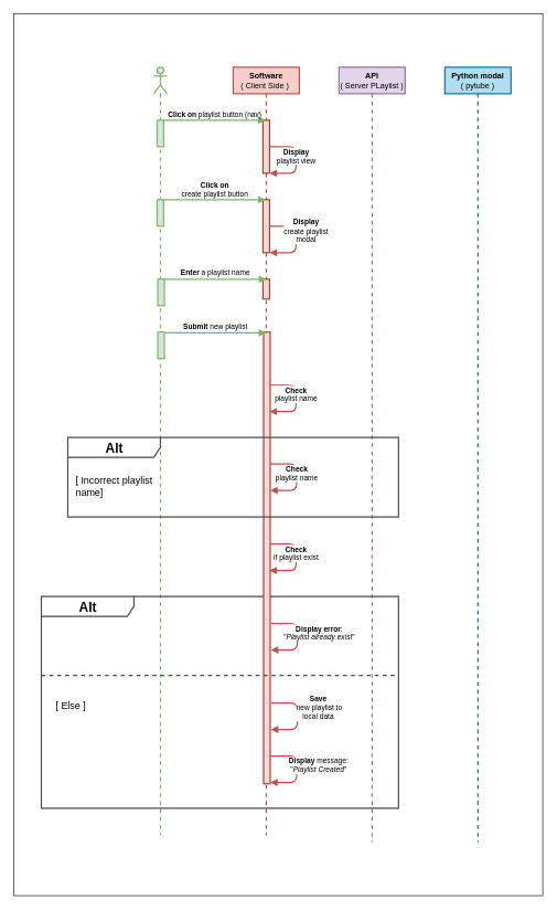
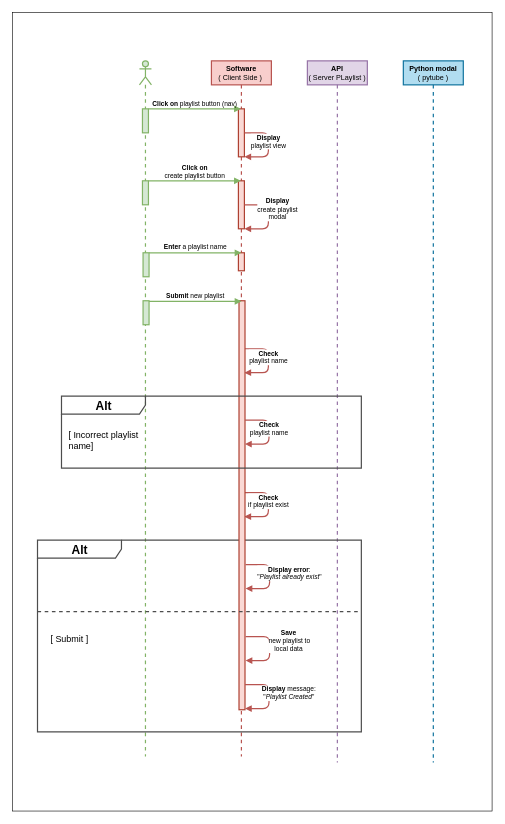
  <mxCell id="0" />
  <mxCell id="1" parent="0" />
  <mxCell id="2" value="" style="rounded=0;whiteSpace=wrap;html=1;fillColor=none;strokeColor=#000000;" parent="1" vertex="1"><mxGeometry x="20" y="20.12" width="800" height="1331.77" as="geometry" /></mxCell>
  <mxCell id="3" value="" style="shape=umlLifeline;participant=umlActor;perimeter=lifelinePerimeter;whiteSpace=wrap;html=1;container=0;collapsible=0;recursiveResize=0;verticalAlign=top;spacingTop=36;outlineConnect=0;strokeWidth=2;strokeColor=#82b366;fillColor=#d5e8d4;" parent="1" vertex="1"><mxGeometry x="232" y="101" width="20" height="1160" as="geometry" /></mxCell>
  <mxCell id="4" value="&lt;b&gt;Software&lt;/b&gt;&lt;br&gt;( Client Side )&amp;nbsp;" style="shape=umlLifeline;perimeter=lifelinePerimeter;whiteSpace=wrap;html=1;container=1;collapsible=0;recursiveResize=0;outlineConnect=0;strokeColor=#b85450;strokeWidth=2;fillColor=#f8cecc;fontColor=#000000;" parent="1" vertex="1"><mxGeometry x="352" y="101" width="100" height="1160" as="geometry" /></mxCell>
  <mxCell id="5" value="" style="html=1;points=[];perimeter=orthogonalPerimeter;strokeColor=#ae4132;strokeWidth=2;fillColor=#fad9d5;" parent="4" vertex="1"><mxGeometry x="45" y="80" width="10" height="80" as="geometry" /></mxCell>
  <mxCell id="6" value="&lt;b&gt;Display&lt;/b&gt;&lt;br&gt;playlist view" style="html=1;verticalAlign=bottom;endArrow=block;fontColor=#000000;labelBackgroundColor=#FFFFFF;strokeWidth=2;fillColor=#f8cecc;strokeColor=#b85450;" parent="4" edge="1"><mxGeometry x="0.167" width="80" relative="1" as="geometry"><mxPoint x="55.0" y="120" as="sourcePoint" /><mxPoint x="55" y="160" as="targetPoint" /><Array as="points"><mxPoint x="95" y="120" /><mxPoint x="95" y="160" /></Array><mxPoint as="offset" /></mxGeometry></mxCell>
  <mxCell id="7" value="&lt;b&gt;Check &lt;br&gt;&lt;/b&gt;playlist name" style="html=1;verticalAlign=bottom;endArrow=block;fontColor=#000000;labelBackgroundColor=#FFFFFF;strokeWidth=2;fillColor=#f8cecc;strokeColor=#b85450;" parent="4" edge="1"><mxGeometry x="0.167" width="80" relative="1" as="geometry"><mxPoint x="55" y="480" as="sourcePoint" /><mxPoint x="55" y="520" as="targetPoint" /><Array as="points"><mxPoint x="95" y="480" /><mxPoint x="95" y="520" /></Array><mxPoint as="offset" /></mxGeometry></mxCell>
  <mxCell id="8" value="&lt;b&gt;Check&lt;/b&gt;&lt;br&gt;if playlist exist" style="html=1;verticalAlign=bottom;endArrow=block;fontColor=#000000;labelBackgroundColor=#FFFFFF;strokeWidth=2;fillColor=#f8cecc;strokeColor=#b85450;" parent="4" edge="1"><mxGeometry x="0.167" width="80" relative="1" as="geometry"><mxPoint x="55" y="720" as="sourcePoint" /><mxPoint x="55" y="760" as="targetPoint" /><Array as="points"><mxPoint x="95" y="720" /><mxPoint x="95" y="760" /></Array><mxPoint as="offset" /></mxGeometry></mxCell>
  <mxCell id="9" value="" style="html=1;points=[];perimeter=orthogonalPerimeter;strokeColor=#ae4132;strokeWidth=2;fillColor=#fad9d5;" parent="4" vertex="1"><mxGeometry x="45" y="320" width="10" height="30" as="geometry" /></mxCell>
  <mxCell id="10" value="&lt;b&gt;API&lt;/b&gt;&lt;br&gt;( Server PLaylist )" style="shape=umlLifeline;perimeter=lifelinePerimeter;whiteSpace=wrap;html=1;container=1;collapsible=0;recursiveResize=0;outlineConnect=0;strokeColor=#9673a6;strokeWidth=2;fillColor=#e1d5e7;fontColor=#000000;" parent="1" vertex="1"><mxGeometry x="512" y="101" width="100" height="1170" as="geometry" /></mxCell>
  <mxCell id="11" value="&lt;b&gt;Python modal&lt;/b&gt;&lt;br&gt;( pytube )" style="shape=umlLifeline;perimeter=lifelinePerimeter;whiteSpace=wrap;html=1;container=1;collapsible=0;recursiveResize=0;outlineConnect=0;strokeColor=#10739e;strokeWidth=2;fillColor=#b1ddf0;fontColor=#000000;" parent="1" vertex="1"><mxGeometry x="672" y="101" width="100" height="1170" as="geometry" /></mxCell>
  <mxCell id="12" value="&lt;b&gt;Click on &lt;/b&gt;playlist button (nav)" style="html=1;verticalAlign=bottom;endArrow=block;fontColor=#000000;labelBackgroundColor=none;strokeWidth=2;fillColor=#d5e8d4;gradientColor=#97d077;strokeColor=#82b366;" parent="1" target="4" edge="1"><mxGeometry width="80" relative="1" as="geometry"><mxPoint x="247" y="181" as="sourcePoint" /><mxPoint x="327" y="181" as="targetPoint" /></mxGeometry></mxCell>
  <mxCell id="13" value="&lt;b&gt;&lt;font style=&quot;font-size: 20px&quot;&gt;Alt&lt;/font&gt;&lt;/b&gt;" style="shape=umlFrame;tabWidth=110;tabHeight=30;tabPosition=left;html=1;boundedLbl=1;labelInHeader=1;width=140;height=30;fillColor=none;strokeColor=#4D4D4D;strokeWidth=2;fontColor=#000000;container=0;" parent="1" vertex="1"><mxGeometry x="62" y="900" width="540" height="320" as="geometry" /></mxCell>
  <mxCell id="14" value="" style="html=1;points=[];perimeter=orthogonalPerimeter;strokeColor=#82b366;strokeWidth=2;fillColor=#d5e8d4;" parent="1" vertex="1"><mxGeometry x="237" y="181" width="10" height="40" as="geometry" /></mxCell>
  <mxCell id="15" value="" style="html=1;points=[];perimeter=orthogonalPerimeter;strokeColor=#ae4132;strokeWidth=2;fillColor=#fad9d5;" parent="1" vertex="1"><mxGeometry x="397" y="301" width="10" height="80" as="geometry" /></mxCell>
  <mxCell id="16" value="&lt;b&gt;Display&lt;/b&gt;&lt;br&gt;create playlist&lt;br&gt;modal" style="html=1;verticalAlign=bottom;endArrow=block;fontColor=#000000;labelBackgroundColor=#FFFFFF;strokeWidth=2;fillColor=#f8cecc;strokeColor=#b85450;" parent="1" edge="1"><mxGeometry x="0.167" y="15" width="80" relative="1" as="geometry"><mxPoint x="407" y="341" as="sourcePoint" /><mxPoint x="407" y="381" as="targetPoint" /><Array as="points"><mxPoint x="447" y="341" /><mxPoint x="447" y="381" /></Array><mxPoint as="offset" /></mxGeometry></mxCell>
  <mxCell id="17" value="&lt;b&gt;Click on &lt;br&gt;&lt;/b&gt;create playlist button" style="html=1;verticalAlign=bottom;endArrow=block;fontColor=#000000;labelBackgroundColor=none;strokeWidth=2;fillColor=#d5e8d4;gradientColor=#97d077;strokeColor=#82b366;" parent="1" edge="1"><mxGeometry width="80" relative="1" as="geometry"><mxPoint x="247" y="301" as="sourcePoint" /><mxPoint x="401" y="301" as="targetPoint" /></mxGeometry></mxCell>
  <mxCell id="18" value="" style="html=1;points=[];perimeter=orthogonalPerimeter;strokeColor=#82b366;strokeWidth=2;fillColor=#d5e8d4;" parent="1" vertex="1"><mxGeometry x="237" y="301" width="10" height="40" as="geometry" /></mxCell>
  <mxCell id="19" value="" style="html=1;points=[];perimeter=orthogonalPerimeter;strokeColor=#ae4132;strokeWidth=2;fillColor=#fad9d5;" parent="1" vertex="1"><mxGeometry x="398" y="501" width="10" height="682" as="geometry" /></mxCell>
  <mxCell id="20" value="&lt;b&gt;Enter &lt;/b&gt;a playlist name" style="html=1;verticalAlign=bottom;endArrow=block;fontColor=#000000;labelBackgroundColor=none;strokeWidth=2;fillColor=#d5e8d4;gradientColor=#97d077;strokeColor=#82b366;" parent="1" edge="1"><mxGeometry width="80" relative="1" as="geometry"><mxPoint x="248" y="421" as="sourcePoint" /><mxPoint x="402" y="421" as="targetPoint" /></mxGeometry></mxCell>
  <mxCell id="21" value="" style="html=1;points=[];perimeter=orthogonalPerimeter;strokeColor=#82b366;strokeWidth=2;fillColor=#d5e8d4;" parent="1" vertex="1"><mxGeometry x="238" y="421" width="10" height="40" as="geometry" /></mxCell>
  <mxCell id="22" value="&lt;b&gt;&lt;font style=&quot;font-size: 20px&quot;&gt;Alt&lt;/font&gt;&lt;/b&gt;" style="shape=umlFrame;tabWidth=110;tabHeight=30;tabPosition=left;html=1;boundedLbl=1;labelInHeader=1;width=140;height=30;fillColor=none;strokeColor=#4D4D4D;strokeWidth=2;fontColor=#000000;" parent="1" vertex="1"><mxGeometry x="102" y="660" width="500" height="120" as="geometry" /></mxCell>
  <mxCell id="23" value="[ Incorrect playlist &#10;name]" style="text;fontColor=#000000;fontSize=15;" parent="22" vertex="1"><mxGeometry width="100" height="20" relative="1" as="geometry"><mxPoint x="10" y="50" as="offset" /></mxGeometry></mxCell>
  <mxCell id="24" value="&lt;b&gt;Check &lt;br&gt;&lt;/b&gt;playlist name" style="html=1;verticalAlign=bottom;endArrow=block;fontColor=#000000;labelBackgroundColor=#FFFFFF;strokeWidth=2;fillColor=#f8cecc;strokeColor=#b85450;" parent="22" edge="1"><mxGeometry x="0.167" width="80" relative="1" as="geometry"><mxPoint x="306" y="40" as="sourcePoint" /><mxPoint x="306" y="80" as="targetPoint" /><Array as="points"><mxPoint x="346" y="40" /><mxPoint x="346" y="80" /></Array><mxPoint as="offset" /></mxGeometry></mxCell>
- <mxCell id="25" value="[ Else ] " style="line;strokeWidth=2;dashed=1;labelPosition=center;verticalLabelPosition=bottom;align=left;verticalAlign=top;spacingLeft=20;spacingTop=15;fontColor=#000000;strokeColor=#4D4D4D;labelBackgroundColor=none;fontSize=15;" parent="1" vertex="1"><mxGeometry x="62" y="1003.23" width="540" height="32" as="geometry" /></mxCell>
+ <mxCell id="25" value="[ Submit ] " style="line;strokeWidth=2;dashed=1;labelPosition=center;verticalLabelPosition=bottom;align=left;verticalAlign=top;spacingLeft=20;spacingTop=15;fontColor=#000000;strokeColor=#4D4D4D;labelBackgroundColor=none;fontSize=15;" parent="1" vertex="1"><mxGeometry x="62" y="1003.23" width="540" height="32" as="geometry" /></mxCell>
  <mxCell id="26" value="&lt;b&gt;Display&amp;nbsp;error&lt;/b&gt;:&lt;br&gt;&quot;&lt;i&gt;Playlist already exist&lt;/i&gt;&quot;" style="html=1;verticalAlign=bottom;endArrow=block;fontColor=#000000;labelBackgroundColor=#FFFFFF;strokeWidth=2;fillColor=#f8cecc;strokeColor=#b85450;" parent="1" edge="1"><mxGeometry x="0.167" y="33" width="80" relative="1" as="geometry"><mxPoint x="409" y="941" as="sourcePoint" /><mxPoint x="409" y="981" as="targetPoint" /><Array as="points"><mxPoint x="449" y="941" /><mxPoint x="449" y="981" /></Array><mxPoint as="offset" /></mxGeometry></mxCell>
  <mxCell id="27" value="&lt;b&gt;Save&amp;nbsp;&lt;br&gt;&lt;/b&gt;new playlist to&lt;br&gt;local data&lt;b&gt;&amp;nbsp;&lt;/b&gt;" style="html=1;verticalAlign=bottom;endArrow=block;fontColor=#000000;labelBackgroundColor=#FFFFFF;strokeWidth=2;fillColor=#f8cecc;strokeColor=#b85450;" parent="1" edge="1"><mxGeometry x="0.167" y="33" width="80" relative="1" as="geometry"><mxPoint x="409" y="1061" as="sourcePoint" /><mxPoint x="409" y="1101" as="targetPoint" /><Array as="points"><mxPoint x="449" y="1061" /><mxPoint x="449" y="1101" /></Array><mxPoint as="offset" /></mxGeometry></mxCell>
  <mxCell id="28" value="&lt;b&gt;Display &lt;/b&gt;message:&lt;br&gt;&quot;&lt;i&gt;Playlist Created&lt;/i&gt;&quot;" style="html=1;verticalAlign=bottom;endArrow=block;fontColor=#000000;labelBackgroundColor=#FFFFFF;strokeWidth=2;fillColor=#f8cecc;strokeColor=#b85450;" parent="1" edge="1"><mxGeometry x="0.167" y="33" width="80" relative="1" as="geometry"><mxPoint x="408" y="1141" as="sourcePoint" /><mxPoint x="408" y="1181" as="targetPoint" /><Array as="points"><mxPoint x="448" y="1141" /><mxPoint x="448" y="1181" /></Array><mxPoint as="offset" /></mxGeometry></mxCell>
  <mxCell id="29" value="&lt;b&gt;Submit &lt;/b&gt;new playlist" style="html=1;verticalAlign=bottom;endArrow=block;fontColor=#000000;labelBackgroundColor=none;strokeWidth=2;fillColor=#d5e8d4;gradientColor=#97d077;strokeColor=#82b366;" parent="1" edge="1"><mxGeometry width="80" relative="1" as="geometry"><mxPoint x="248" y="502" as="sourcePoint" /><mxPoint x="402" y="502" as="targetPoint" /></mxGeometry></mxCell>
  <mxCell id="30" value="" style="html=1;points=[];perimeter=orthogonalPerimeter;strokeColor=#82b366;strokeWidth=2;fillColor=#d5e8d4;" parent="1" vertex="1"><mxGeometry x="238" y="501" width="10" height="40" as="geometry" /></mxCell>
